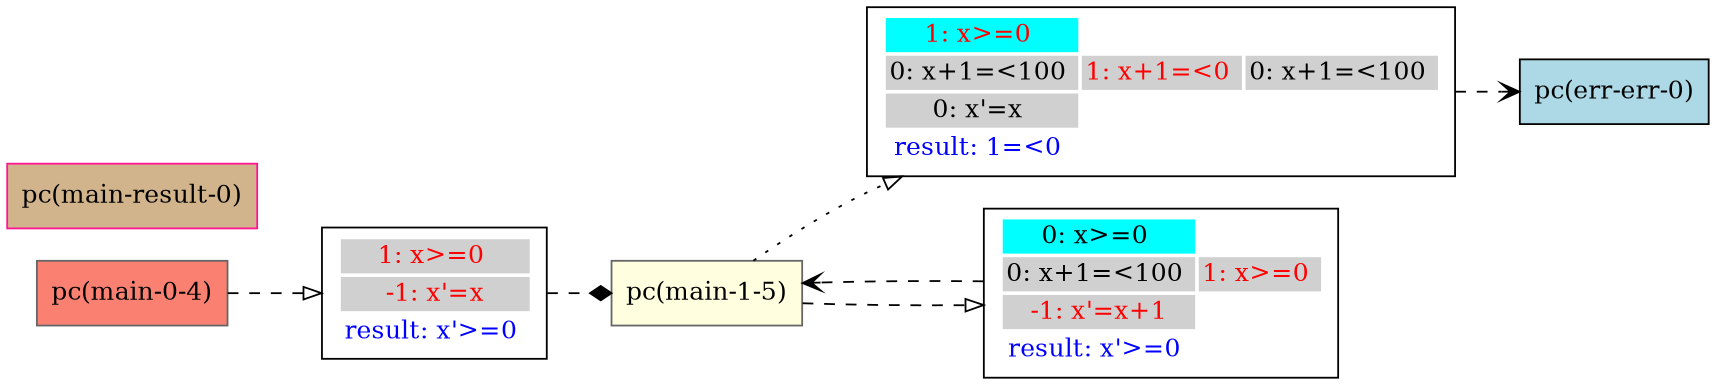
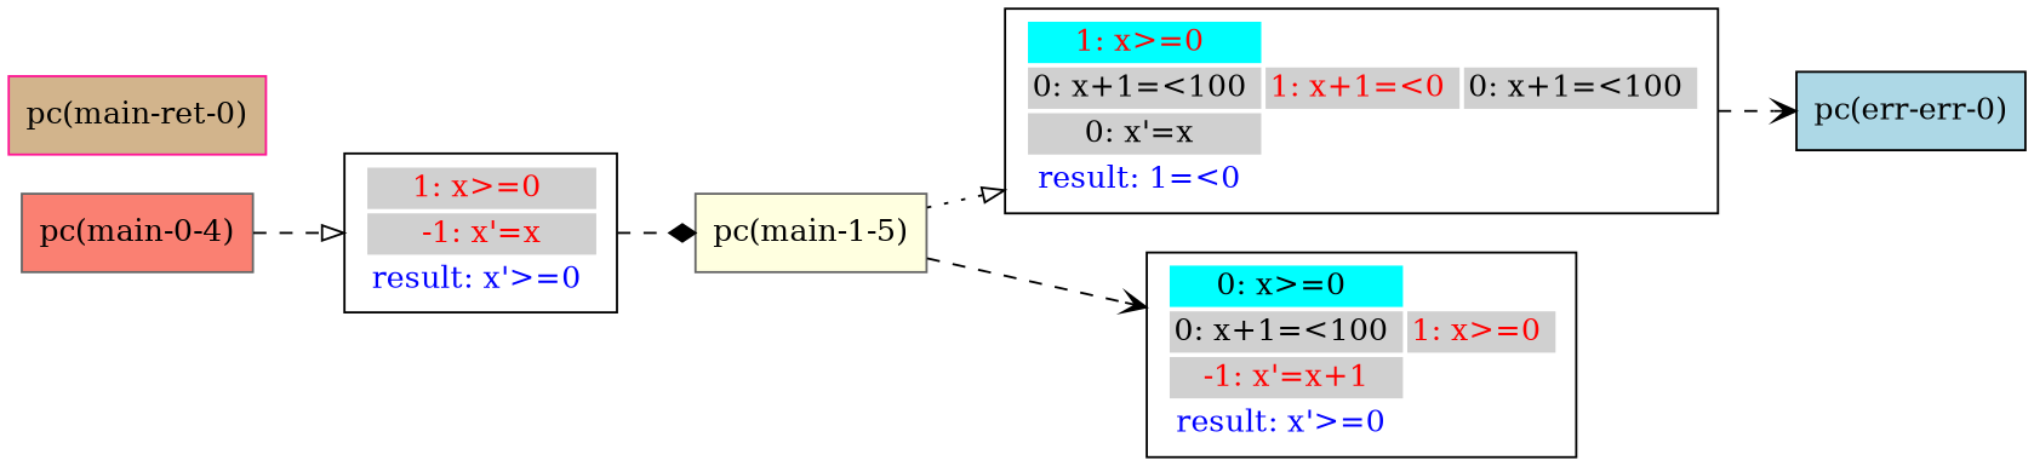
  digraph {
    rankdir=LR
    node [shape=box style=filled]
    edge [arrowhead=vee style=dashed]
    n1 [color=gray40 fillcolor=salmon label="pc(main-0-4)"]
    n2 [label=<<TABLE border="0"><TR><TD bgcolor = "#D0D0D0"><FONT COLOR="red">1: x&#062;=0 </FONT></TD></TR><TR><TD bgcolor = "#D0D0D0"><FONT COLOR="red"> -1: x'=x </FONT></TD></TR><TR><TD bgcolor = "white"><FONT COLOR="blue">result: x'&#062;=0 </FONT></TD></TR></TABLE>> style=""]
    n3 [color=gray40 fillcolor=lightyellow label="pc(main-1-5)"]
    n4 [label=<<TABLE border="0"><TR><TD bgcolor = "#00FFFF"><FONT COLOR="red">1: x&#062;=0 </FONT></TD></TR><TR><TD bgcolor = "#D0D0D0"><FONT COLOR="black">0: x+1=&#060;100 </FONT></TD><TD bgcolor = "#D0D0D0"><FONT COLOR="red">1: x+1=&#060;0 </FONT></TD><TD bgcolor = "#D0D0D0"><FONT COLOR="black">0: x+1=&#060;100 </FONT></TD></TR><TR><TD bgcolor = "#D0D0D0"><FONT COLOR="black">0: x'=x </FONT></TD></TR><TR><TD bgcolor = "white"><FONT COLOR="blue">result: 1=&#060;0 </FONT></TD></TR></TABLE>> style=""]
    n5 [label=<<TABLE border="0"><TR><TD bgcolor = "#00FFFF"><FONT COLOR="black">0: x&#062;=0 </FONT></TD></TR><TR><TD bgcolor = "#D0D0D0"><FONT COLOR="black">0: x+1=&#060;100 </FONT></TD><TD bgcolor = "#D0D0D0"><FONT COLOR="red">1: x&#062;=0 </FONT></TD></TR><TR><TD bgcolor = "#D0D0D0"><FONT COLOR="red"> -1: x'=x+1 </FONT></TD></TR><TR><TD bgcolor = "white"><FONT COLOR="blue">result: x'&#062;=0 </FONT></TD></TR></TABLE>> style=""]
    n6 [color=black fillcolor=lightblue label="pc(err-err-0)"]
-   n7 [color=deeppink fillcolor=tan label="pc(main-result-0)"]
+   n7 [color=deeppink fillcolor=tan label="pc(main-ret-0)"]
    n1 -> n2 [arrowhead=onormal]
    n2 -> n3 [arrowhead=diamond]
    n3 -> n4 [arrowhead=onormal style=dotted]
-   n3 -> n5 [arrowhead=onormal]
+   n3 -> n5
    n4 -> n6
-   n5 -> n3
  }
